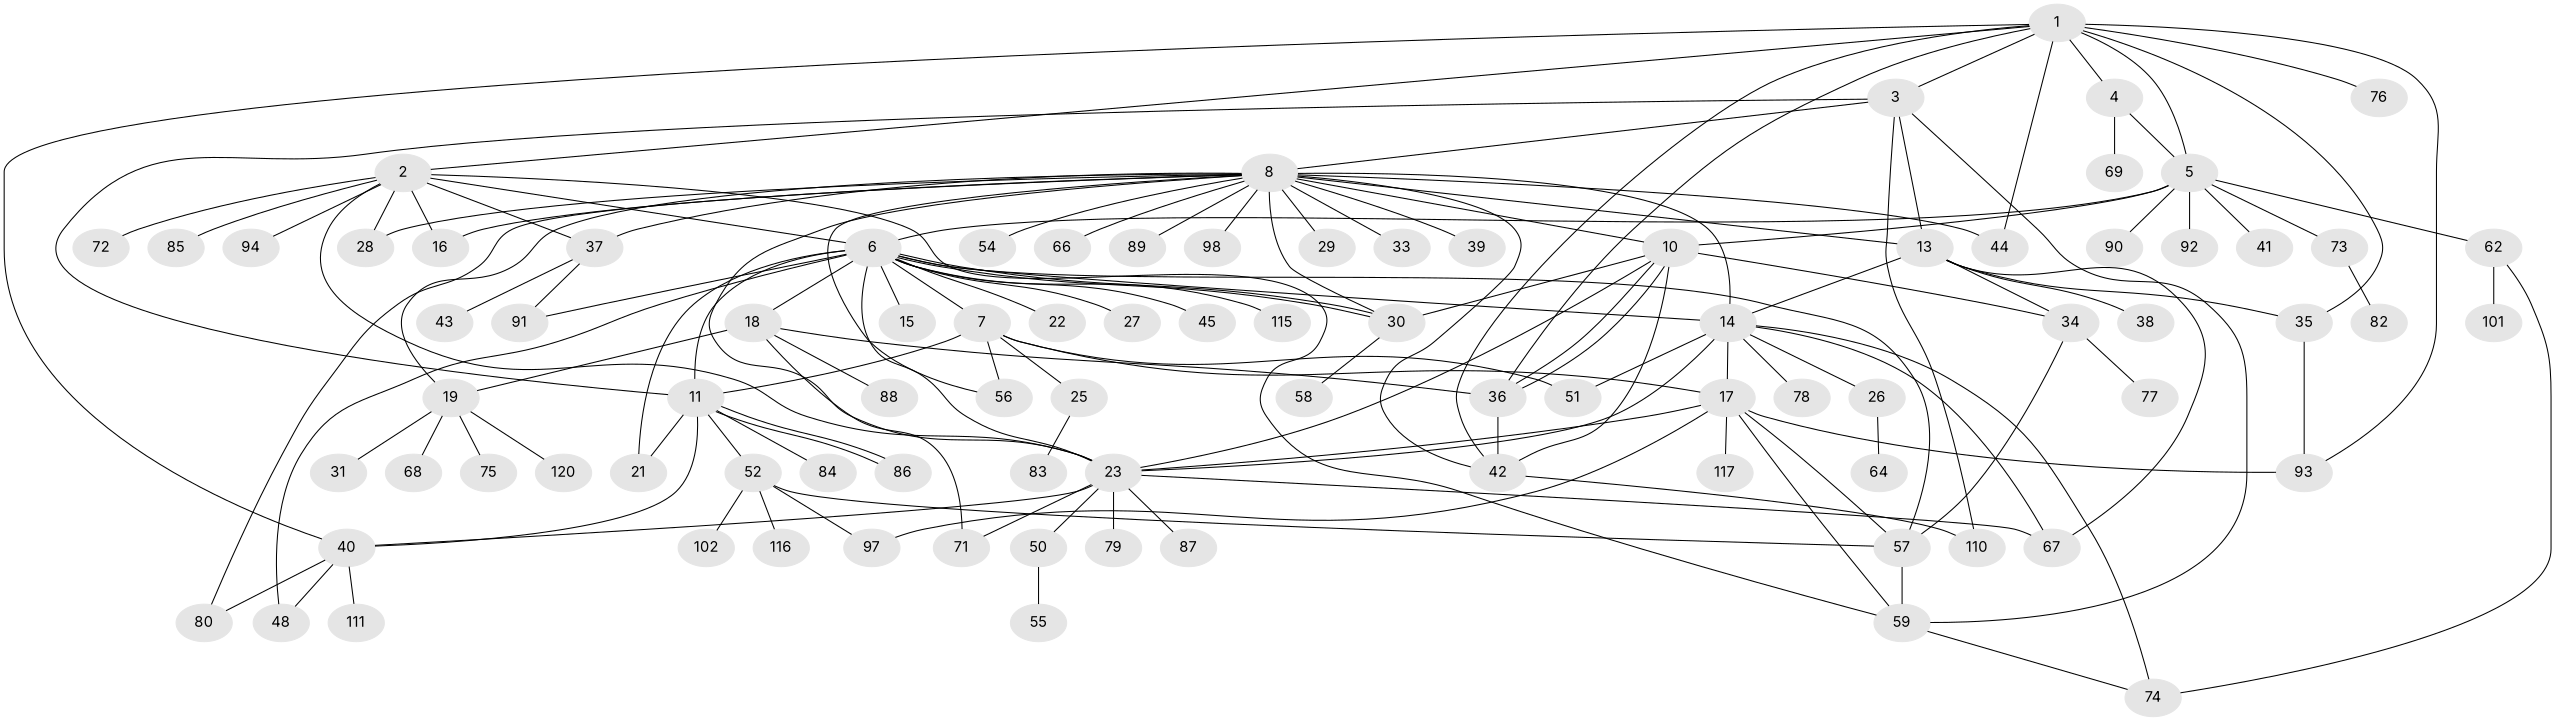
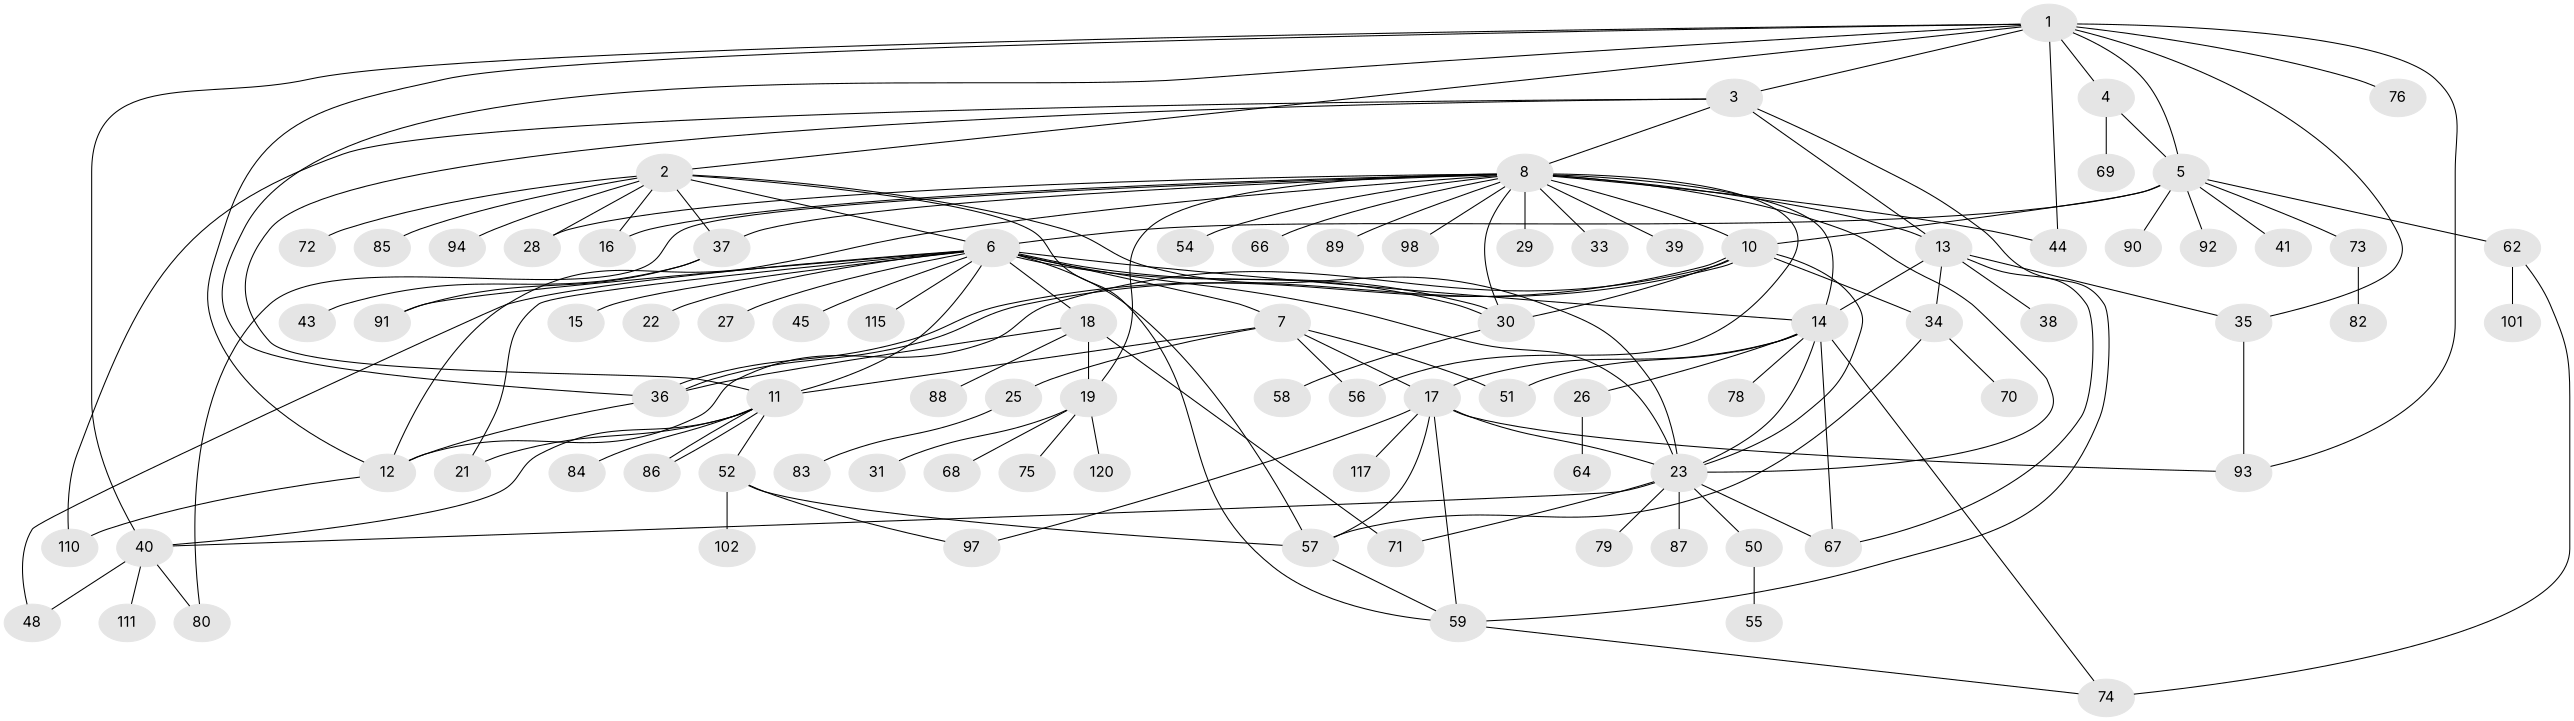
  graph {
    fontname=Inter
    node [color=gray90 fontname=Inter style=filled]
    edge [fontname=Inter]
    1 [super="+108"]
    2 [super="+9"]
    3
    4
    5 [super="+63"]
    35 [super="+81"]
    36 [super="+49"]
    40 [super="+65"]
-   42 [super="+61"]
+   42 [super="+61" label=12]
    44 [super="+112"]
    76
    93 [super="+109"]
    6 [super="+12"]
    16
    23 [super="+32"]
    37 [super="+70"]
    59 [super="+100"]
    72
    85
    94
    28
    8 [super="+104"]
    11 [super="+24"]
    13 [super="+46"]
    110
    69
    10 [super="+118"]
    41
    62 [super="+105"]
    73
    90
    92
    48
    80 [super="+103"]
    111
    7 [super="+99"]
    14 [super="+20"]
    15
    18 [super="+53"]
    21
    22
    27
    30 [super="+95"]
    45
    57
    91
    115
    56
    19 [super="+96"]
    29
    33
    39 [super="+47"]
    54
    66
    89
    98
    67
    71
    50
    79
    87
    43
    74
    52 [super="+60"]
    84
    86
    34 [super="+107"]
    38
    101
    82
    17 [super="+114"]
    25
    51 [super="+119"]
    26
    78
    88
    58
    97
    117
    83 [super="+106"]
    31
    68
    75
    120
-   77
+   77 [label=70]
    102
-   116
    64
    55
    1 -- 2
    1 -- 3
    1 -- 4
    1 -- 5
    1 -- 35
    1 -- 36
    1 -- 40
    1 -- 42
    1 -- 44
    1 -- 76
    1 -- 93
    2 -- 6
    2 -- 16
    2 -- 23
    2 -- 37
    2 -- 59
    2 -- 72
    2 -- 85
    2 -- 94
    2 -- 28
    3 -- 59
    3 -- 8
    3 -- 11
    3 -- 13
    3 -- 110
    4 -- 5
    4 -- 69
    5 -- 6
    5 -- 10
    5 -- 41
    5 -- 62
    5 -- 73
    5 -- 90
    5 -- 92
    35 -- 93
    36 -- 42
    40 -- 48
    40 -- 80
    40 -- 111
    42 -- 110
    6 -- 23
    6 -- 11 [weight=2]
    6 -- 48
    6 -- 7 [weight=2]
    6 -- 14 [weight=2]
    6 -- 15
    6 -- 18
    6 -- 21
    6 -- 22
    6 -- 27
    6 -- 30
    6 -- 30
    6 -- 45
    6 -- 57 [weight=2]
    6 -- 91
    6 -- 115
    23 -- 40
    23 -- 67
    23 -- 71
    23 -- 50
    23 -- 79
    23 -- 87
    37 -- 91
    37 -- 43
    59 -- 74
    8 -- 42
    8 -- 44
    8 -- 16
    8 -- 23
    8 -- 37
    8 -- 28
    8 -- 13
    8 -- 10 [weight=2]
    8 -- 80
    8 -- 14 [weight=2]
    8 -- 30
    8 -- 56
    8 -- 19
    8 -- 29
    8 -- 33
    8 -- 39
    8 -- 54
    8 -- 66
    8 -- 89
    8 -- 98
    11 -- 40
    11 -- 21
    11 -- 52
    11 -- 84
    11 -- 86
    11 -- 86
    13 -- 35
    13 -- 14
    13 -- 67
    13 -- 34
    13 -- 38
    10 -- 36
    10 -- 36
    10 -- 42
    10 -- 23
    10 -- 30
    10 -- 34
    62 -- 74
    62 -- 101
    73 -- 82
    7 -- 11
    7 -- 56
    7 -- 17
    7 -- 25
    7 -- 51
    14 -- 23
    14 -- 67
    14 -- 74
    14 -- 17
    14 -- 51
    14 -- 26
    14 -- 78
    18 -- 36
    18 -- 19
    18 -- 71
    18 -- 88
    30 -- 58
    57 -- 59
    19 -- 31
    19 -- 68
    19 -- 75
    19 -- 120
    50 -- 55
    52 -- 57
    52 -- 97
    52 -- 102
-   52 -- 116
    34 -- 57
    34 -- 77
    17 -- 93
    17 -- 23
    17 -- 59
    17 -- 57
    17 -- 97
    17 -- 117
    25 -- 83
    26 -- 64
  }
